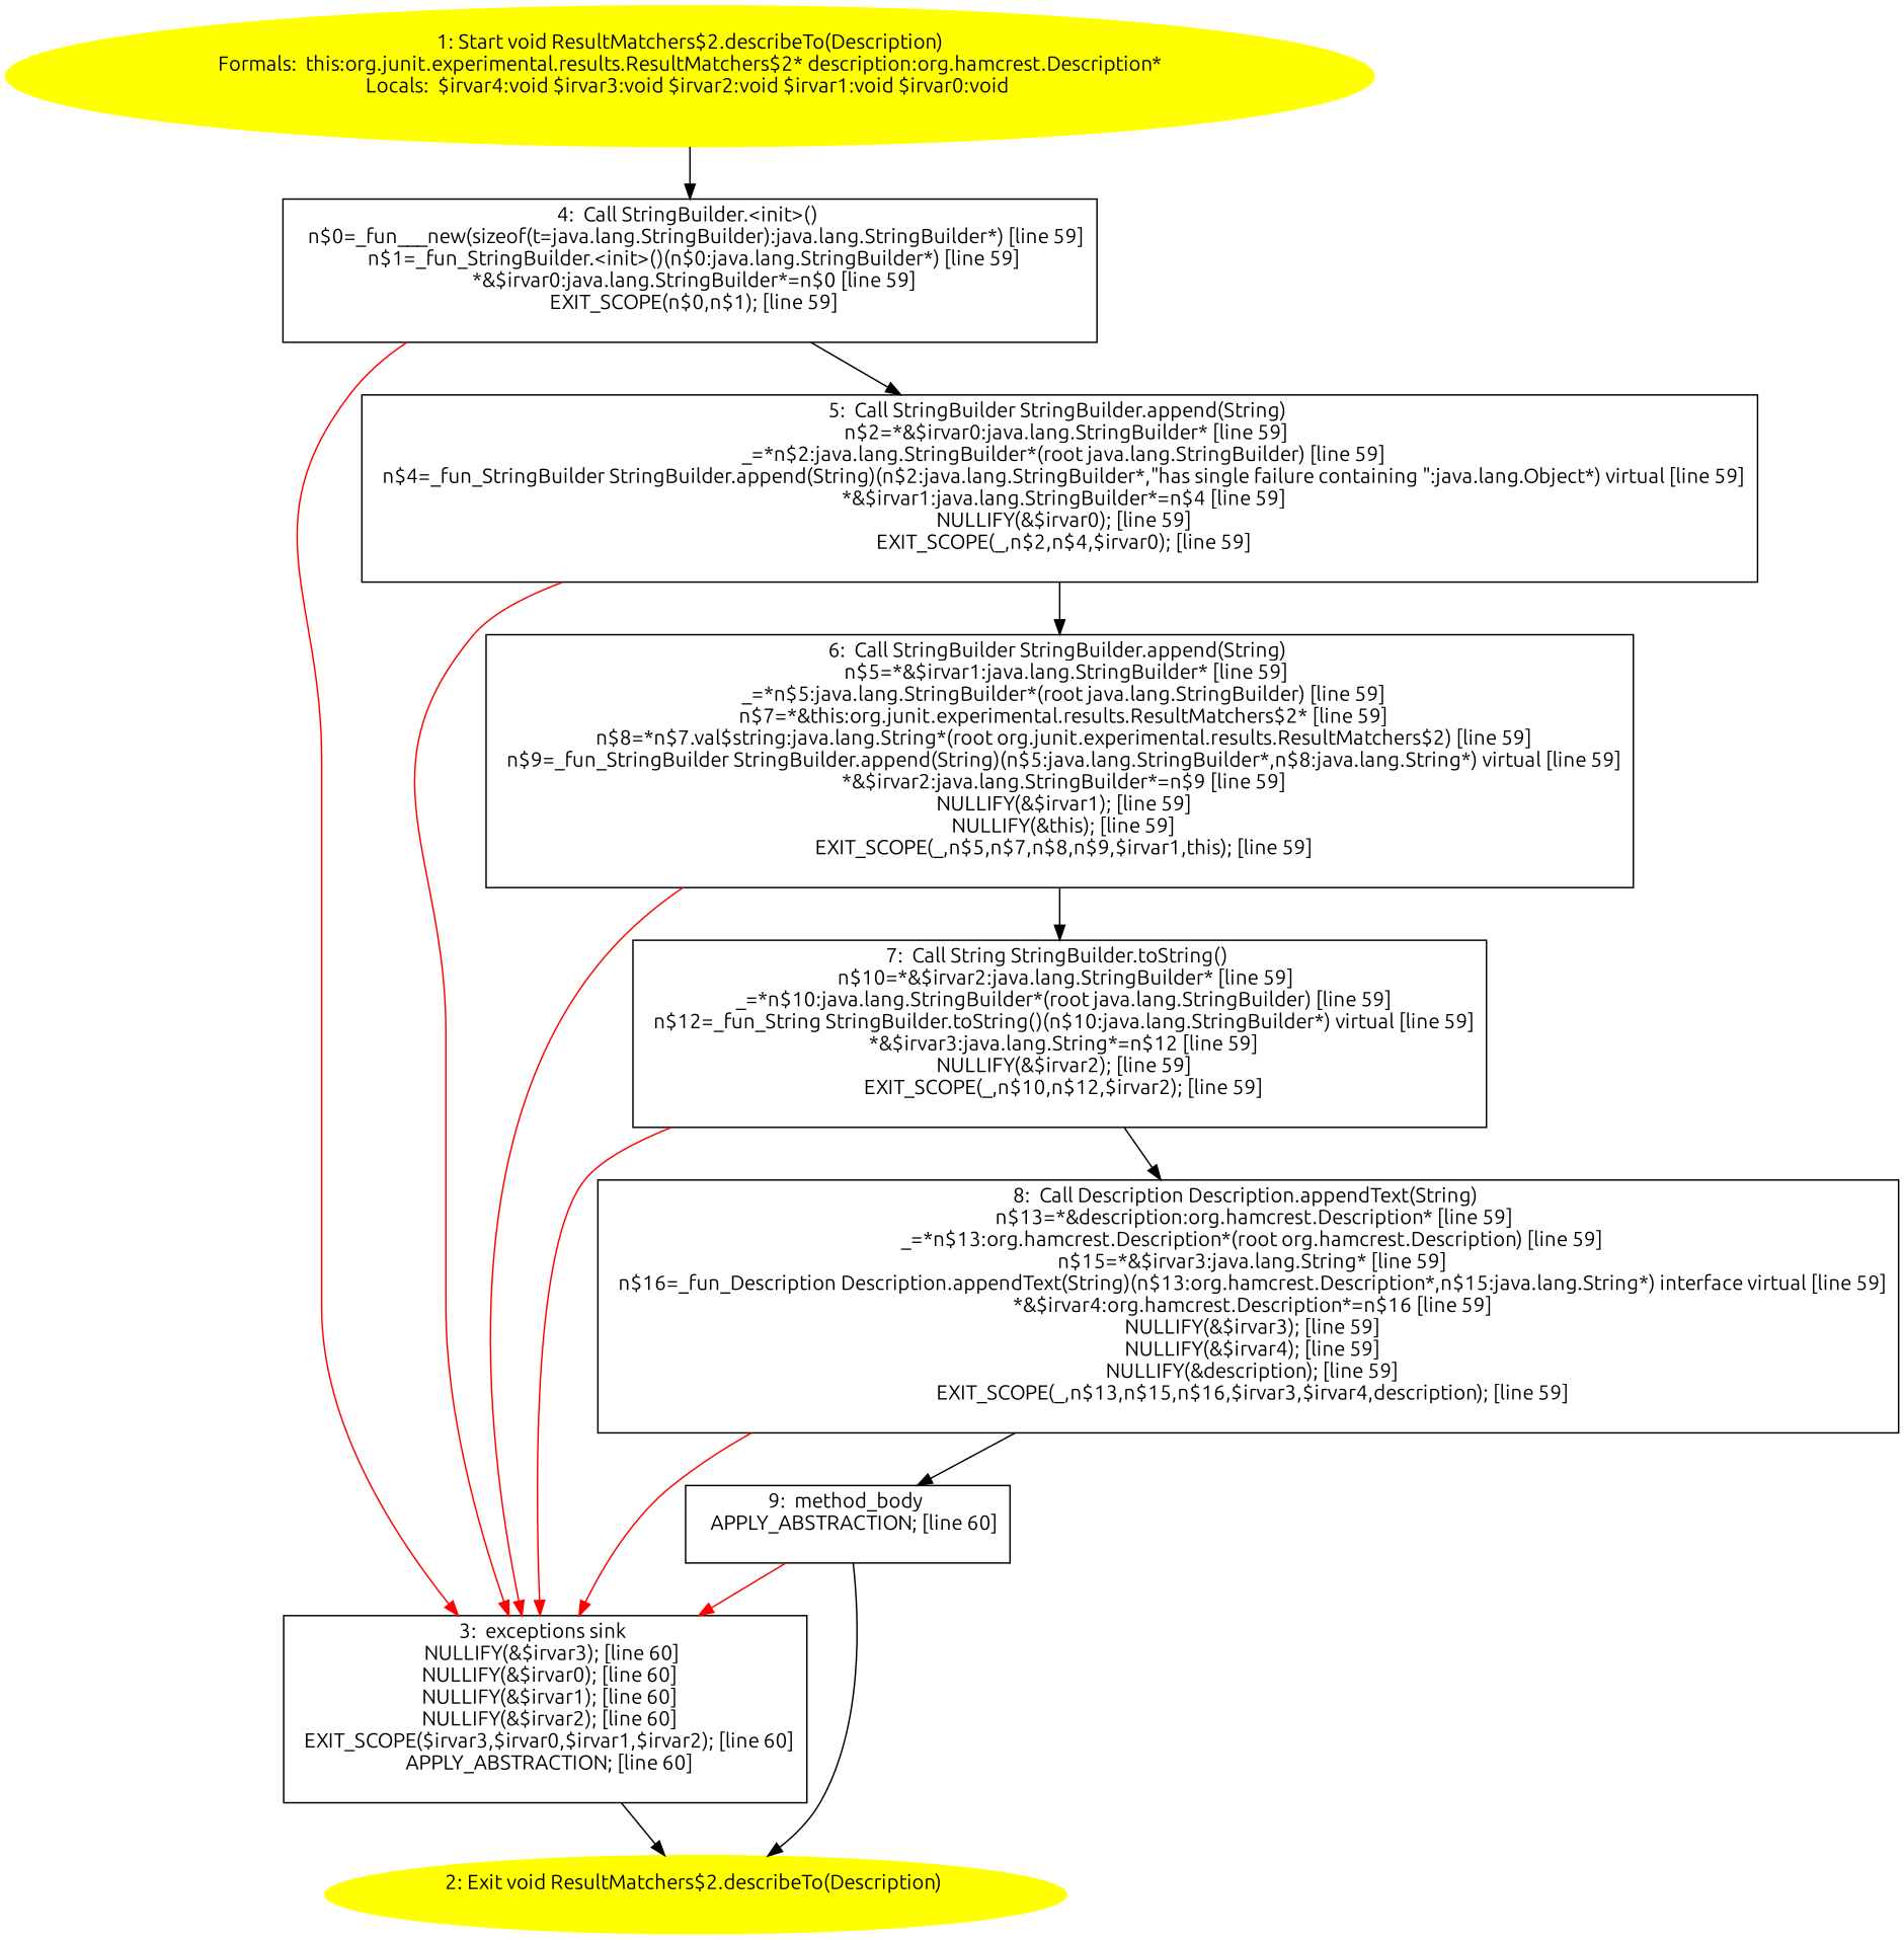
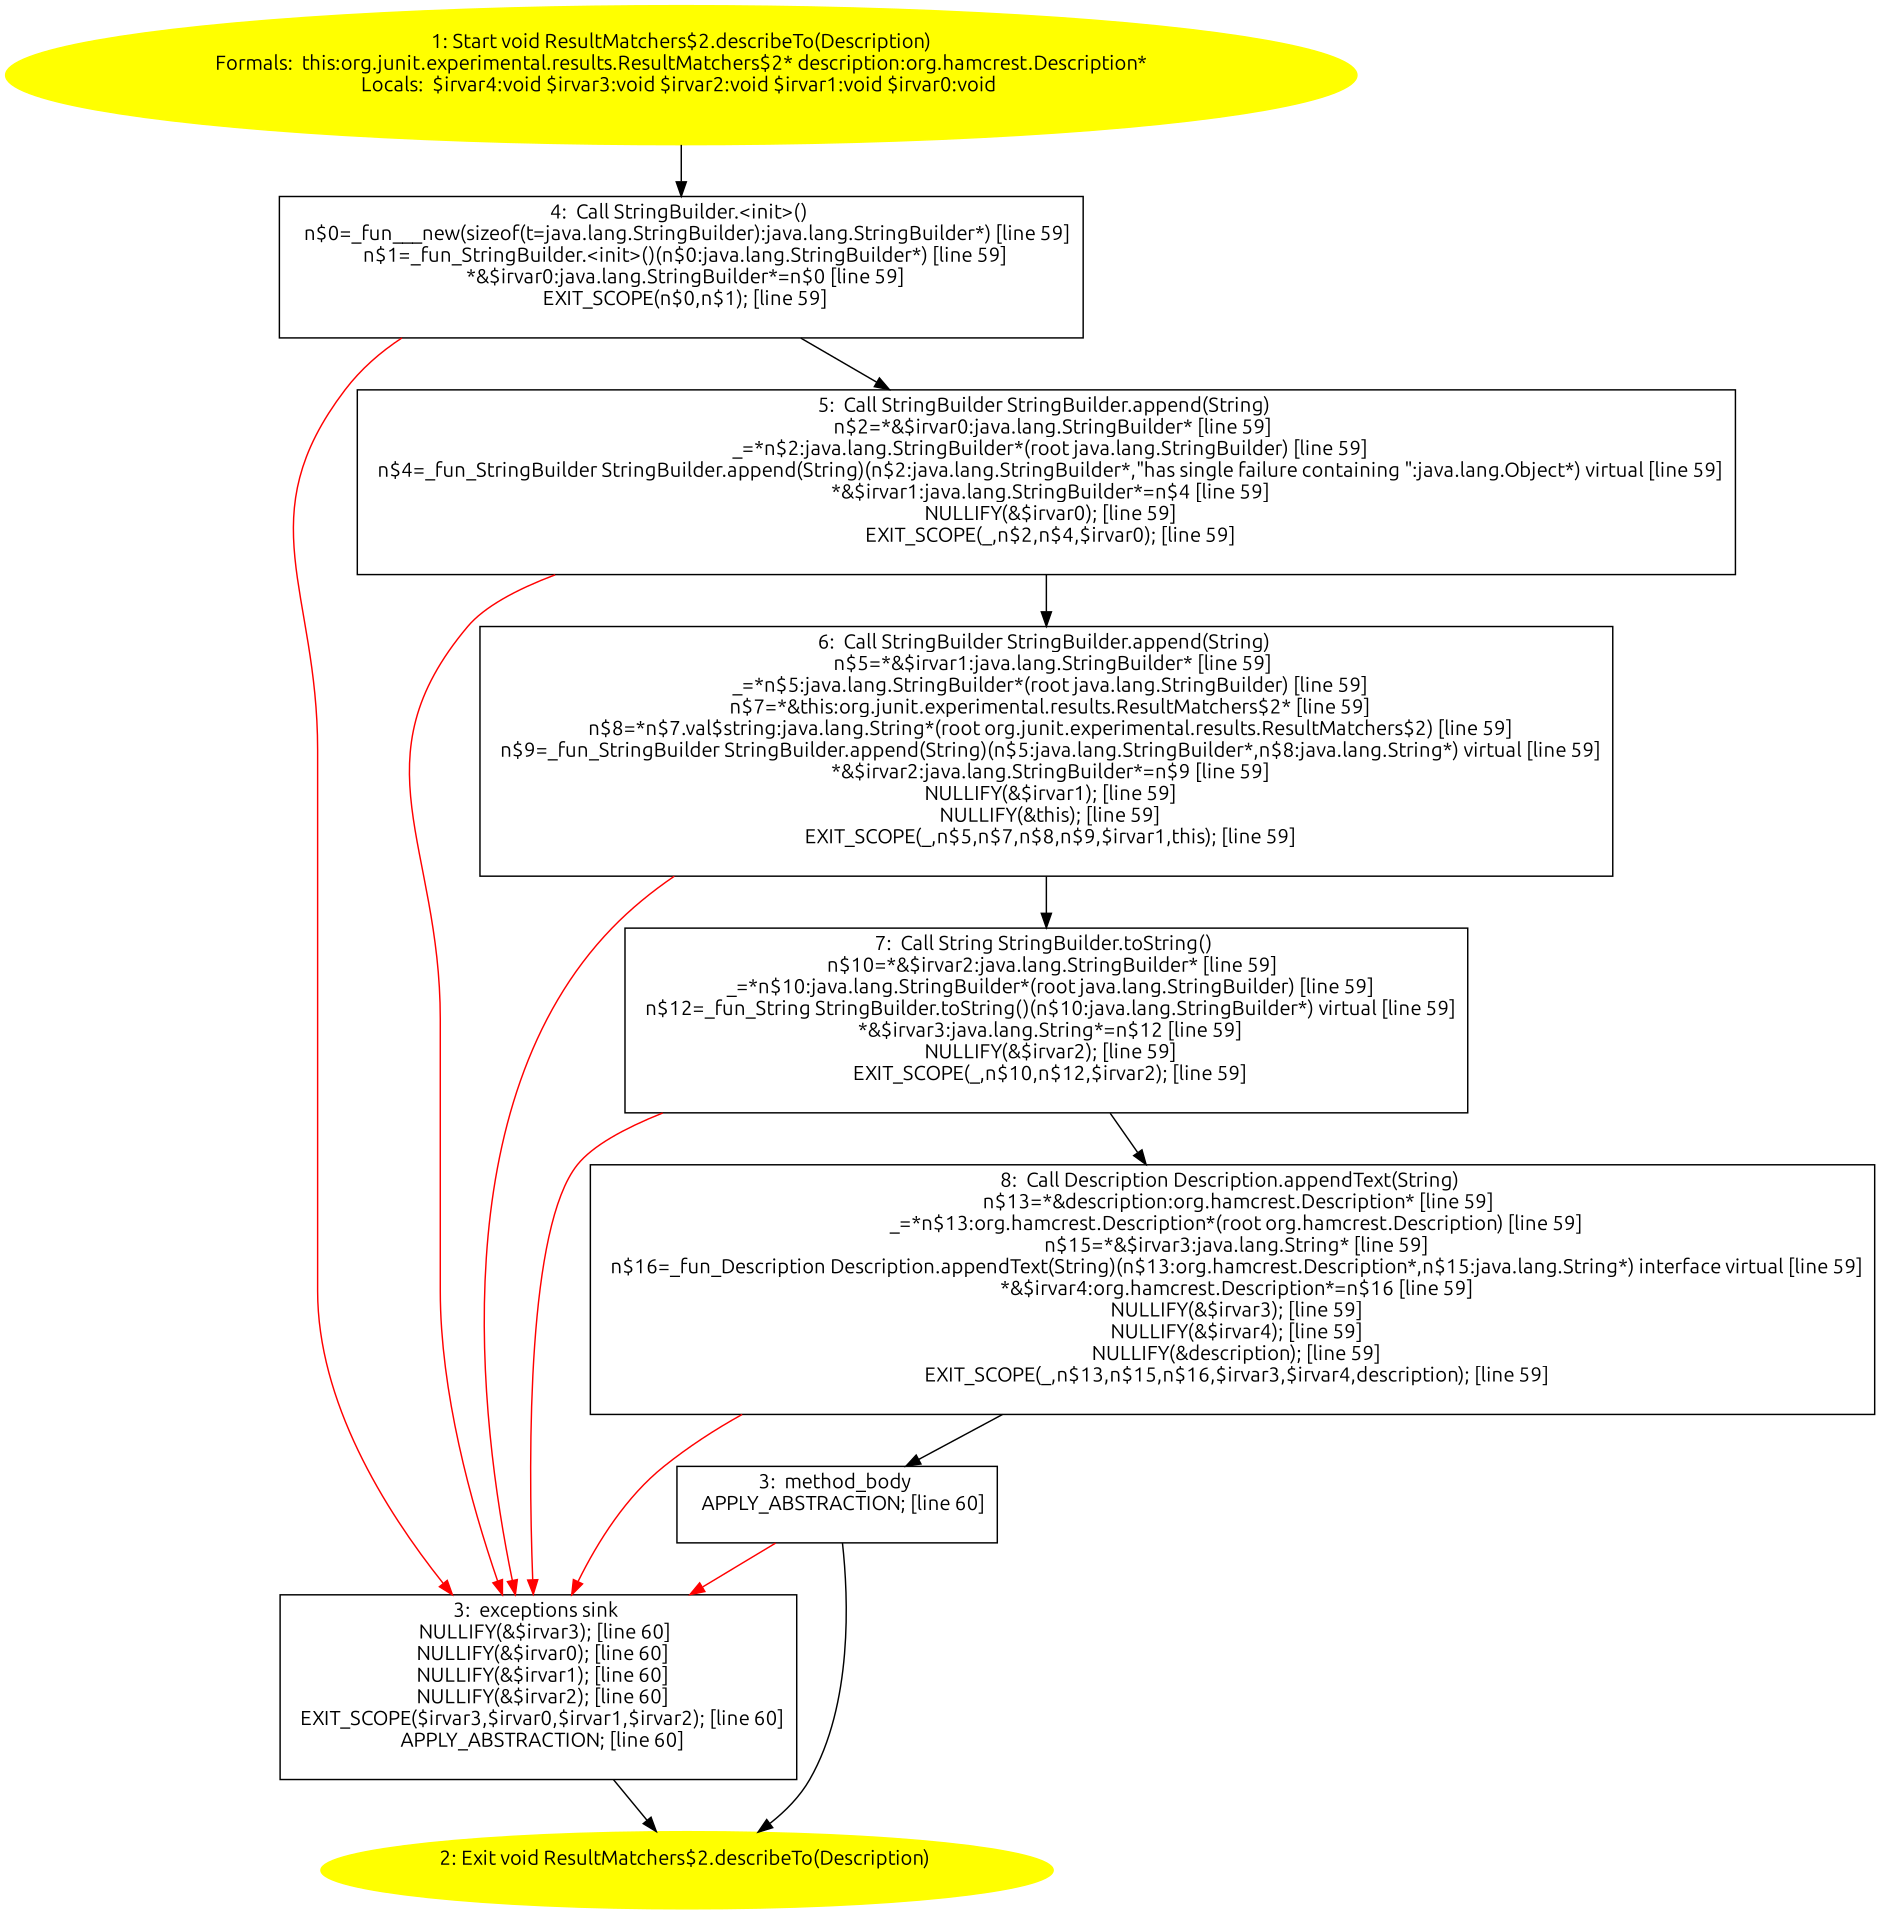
  digraph {
    fontname=Ubuntu
    node [fontname=Ubuntu shape=box]
    edge [fontname=Ubuntu]
    n1 [color=yellow label="1: Start void ResultMatchers$2.describeTo(Description)\nFormals:  this:org.junit.experimental.results.ResultMatchers$2* description:org.hamcrest.Description*\nLocals:  $irvar4:void $irvar3:void $irvar2:void $irvar1:void $irvar0:void \n  " style=filled shape=""]
    n2 [label="4:  Call StringBuilder.<init>() \n   n$0=_fun___new(sizeof(t=java.lang.StringBuilder):java.lang.StringBuilder*) [line 59]\n  n$1=_fun_StringBuilder.<init>()(n$0:java.lang.StringBuilder*) [line 59]\n  *&$irvar0:java.lang.StringBuilder*=n$0 [line 59]\n  EXIT_SCOPE(n$0,n$1); [line 59]\n "]
    n3 [label="3:  exceptions sink \n   NULLIFY(&$irvar3); [line 60]\n  NULLIFY(&$irvar0); [line 60]\n  NULLIFY(&$irvar1); [line 60]\n  NULLIFY(&$irvar2); [line 60]\n  EXIT_SCOPE($irvar3,$irvar0,$irvar1,$irvar2); [line 60]\n  APPLY_ABSTRACTION; [line 60]\n "]
    n4 [label="5:  Call StringBuilder StringBuilder.append(String) \n   n$2=*&$irvar0:java.lang.StringBuilder* [line 59]\n  _=*n$2:java.lang.StringBuilder*(root java.lang.StringBuilder) [line 59]\n  n$4=_fun_StringBuilder StringBuilder.append(String)(n$2:java.lang.StringBuilder*,\"has single failure containing \":java.lang.Object*) virtual [line 59]\n  *&$irvar1:java.lang.StringBuilder*=n$4 [line 59]\n  NULLIFY(&$irvar0); [line 59]\n  EXIT_SCOPE(_,n$2,n$4,$irvar0); [line 59]\n "]
    n5 [color=yellow label="2: Exit void ResultMatchers$2.describeTo(Description) \n  " style=filled shape=""]
    n6 [label="6:  Call StringBuilder StringBuilder.append(String) \n   n$5=*&$irvar1:java.lang.StringBuilder* [line 59]\n  _=*n$5:java.lang.StringBuilder*(root java.lang.StringBuilder) [line 59]\n  n$7=*&this:org.junit.experimental.results.ResultMatchers$2* [line 59]\n  n$8=*n$7.val$string:java.lang.String*(root org.junit.experimental.results.ResultMatchers$2) [line 59]\n  n$9=_fun_StringBuilder StringBuilder.append(String)(n$5:java.lang.StringBuilder*,n$8:java.lang.String*) virtual [line 59]\n  *&$irvar2:java.lang.StringBuilder*=n$9 [line 59]\n  NULLIFY(&$irvar1); [line 59]\n  NULLIFY(&this); [line 59]\n  EXIT_SCOPE(_,n$5,n$7,n$8,n$9,$irvar1,this); [line 59]\n "]
    n7 [label="7:  Call String StringBuilder.toString() \n   n$10=*&$irvar2:java.lang.StringBuilder* [line 59]\n  _=*n$10:java.lang.StringBuilder*(root java.lang.StringBuilder) [line 59]\n  n$12=_fun_String StringBuilder.toString()(n$10:java.lang.StringBuilder*) virtual [line 59]\n  *&$irvar3:java.lang.String*=n$12 [line 59]\n  NULLIFY(&$irvar2); [line 59]\n  EXIT_SCOPE(_,n$10,n$12,$irvar2); [line 59]\n "]
    n8 [label="8:  Call Description Description.appendText(String) \n   n$13=*&description:org.hamcrest.Description* [line 59]\n  _=*n$13:org.hamcrest.Description*(root org.hamcrest.Description) [line 59]\n  n$15=*&$irvar3:java.lang.String* [line 59]\n  n$16=_fun_Description Description.appendText(String)(n$13:org.hamcrest.Description*,n$15:java.lang.String*) interface virtual [line 59]\n  *&$irvar4:org.hamcrest.Description*=n$16 [line 59]\n  NULLIFY(&$irvar3); [line 59]\n  NULLIFY(&$irvar4); [line 59]\n  NULLIFY(&description); [line 59]\n  EXIT_SCOPE(_,n$13,n$15,n$16,$irvar3,$irvar4,description); [line 59]\n "]
-   n9 [label="9:  method_body \n   APPLY_ABSTRACTION; [line 60]\n "]
+   n9 [label="3:  method_body \n   APPLY_ABSTRACTION; [line 60]\n "]
    n1 -> n2
    n2 -> n3 [color=red]
    n2 -> n4
    n3 -> n5
    n4 -> n3 [color=red]
    n4 -> n6
    n6 -> n3 [color=red]
    n6 -> n7
    n7 -> n3 [color=red]
    n7 -> n8
    n8 -> n3 [color=red]
    n8 -> n9
    n9 -> n3 [color=red]
    n9 -> n5
  }
